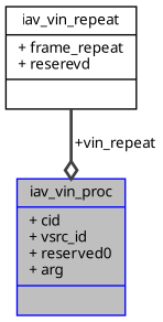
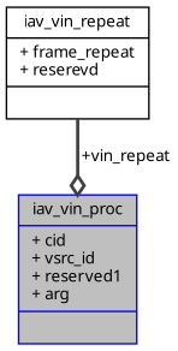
  digraph {
    fontname="Noto Sans"
    node [fontname="Noto Sans" fontsize=10 shape=record]
-   n1 [color=blue fillcolor=grey75 fontcolor=black height=0.2 label="{iav_vin_proc\n|+ cid\l+ vsrc_id\l+ reserved0\l+ arg\l|}" style=filled width=0.4]
+   n1 [color=blue fillcolor=grey75 fontcolor=black height=0.2 label="{iav_vin_proc\n|+ cid\l+ vsrc_id\l+ reserved1\l+ arg\l|}" style=filled width=0.4]
    n2 [color=black height=0.2 label="{iav_vin_repeat\n|+ frame_repeat\l+ reserevd\l|}" width=0.4]
    n2 -> n1 [arrowhead=odiamond color=grey25 fontname="Noto Sans" fontsize=10 label=" +vin_repeat" labelfontname=Helvetica labelfontsize=10 style=bold]
  }
